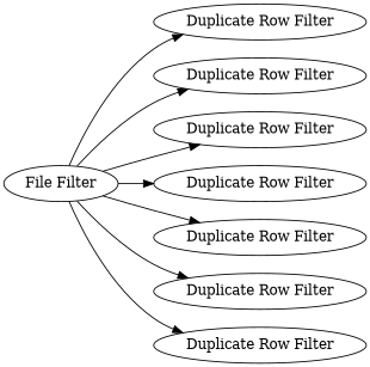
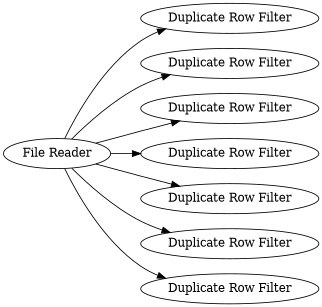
  digraph {
    rankdir=LR
-   n1 [label="File Filter"]
+   n1 [label="File Reader"]
    n2 [label="Duplicate Row Filter"]
    n3 [label="Duplicate Row Filter"]
    n4 [label="Duplicate Row Filter"]
    n5 [label="Duplicate Row Filter"]
    n6 [label="Duplicate Row Filter"]
    n7 [label="Duplicate Row Filter"]
    n8 [label="Duplicate Row Filter"]
    n1 -> n2
    n1 -> n3
    n1 -> n4
    n1 -> n5
    n1 -> n6
    n1 -> n7
    n1 -> n8
  }
